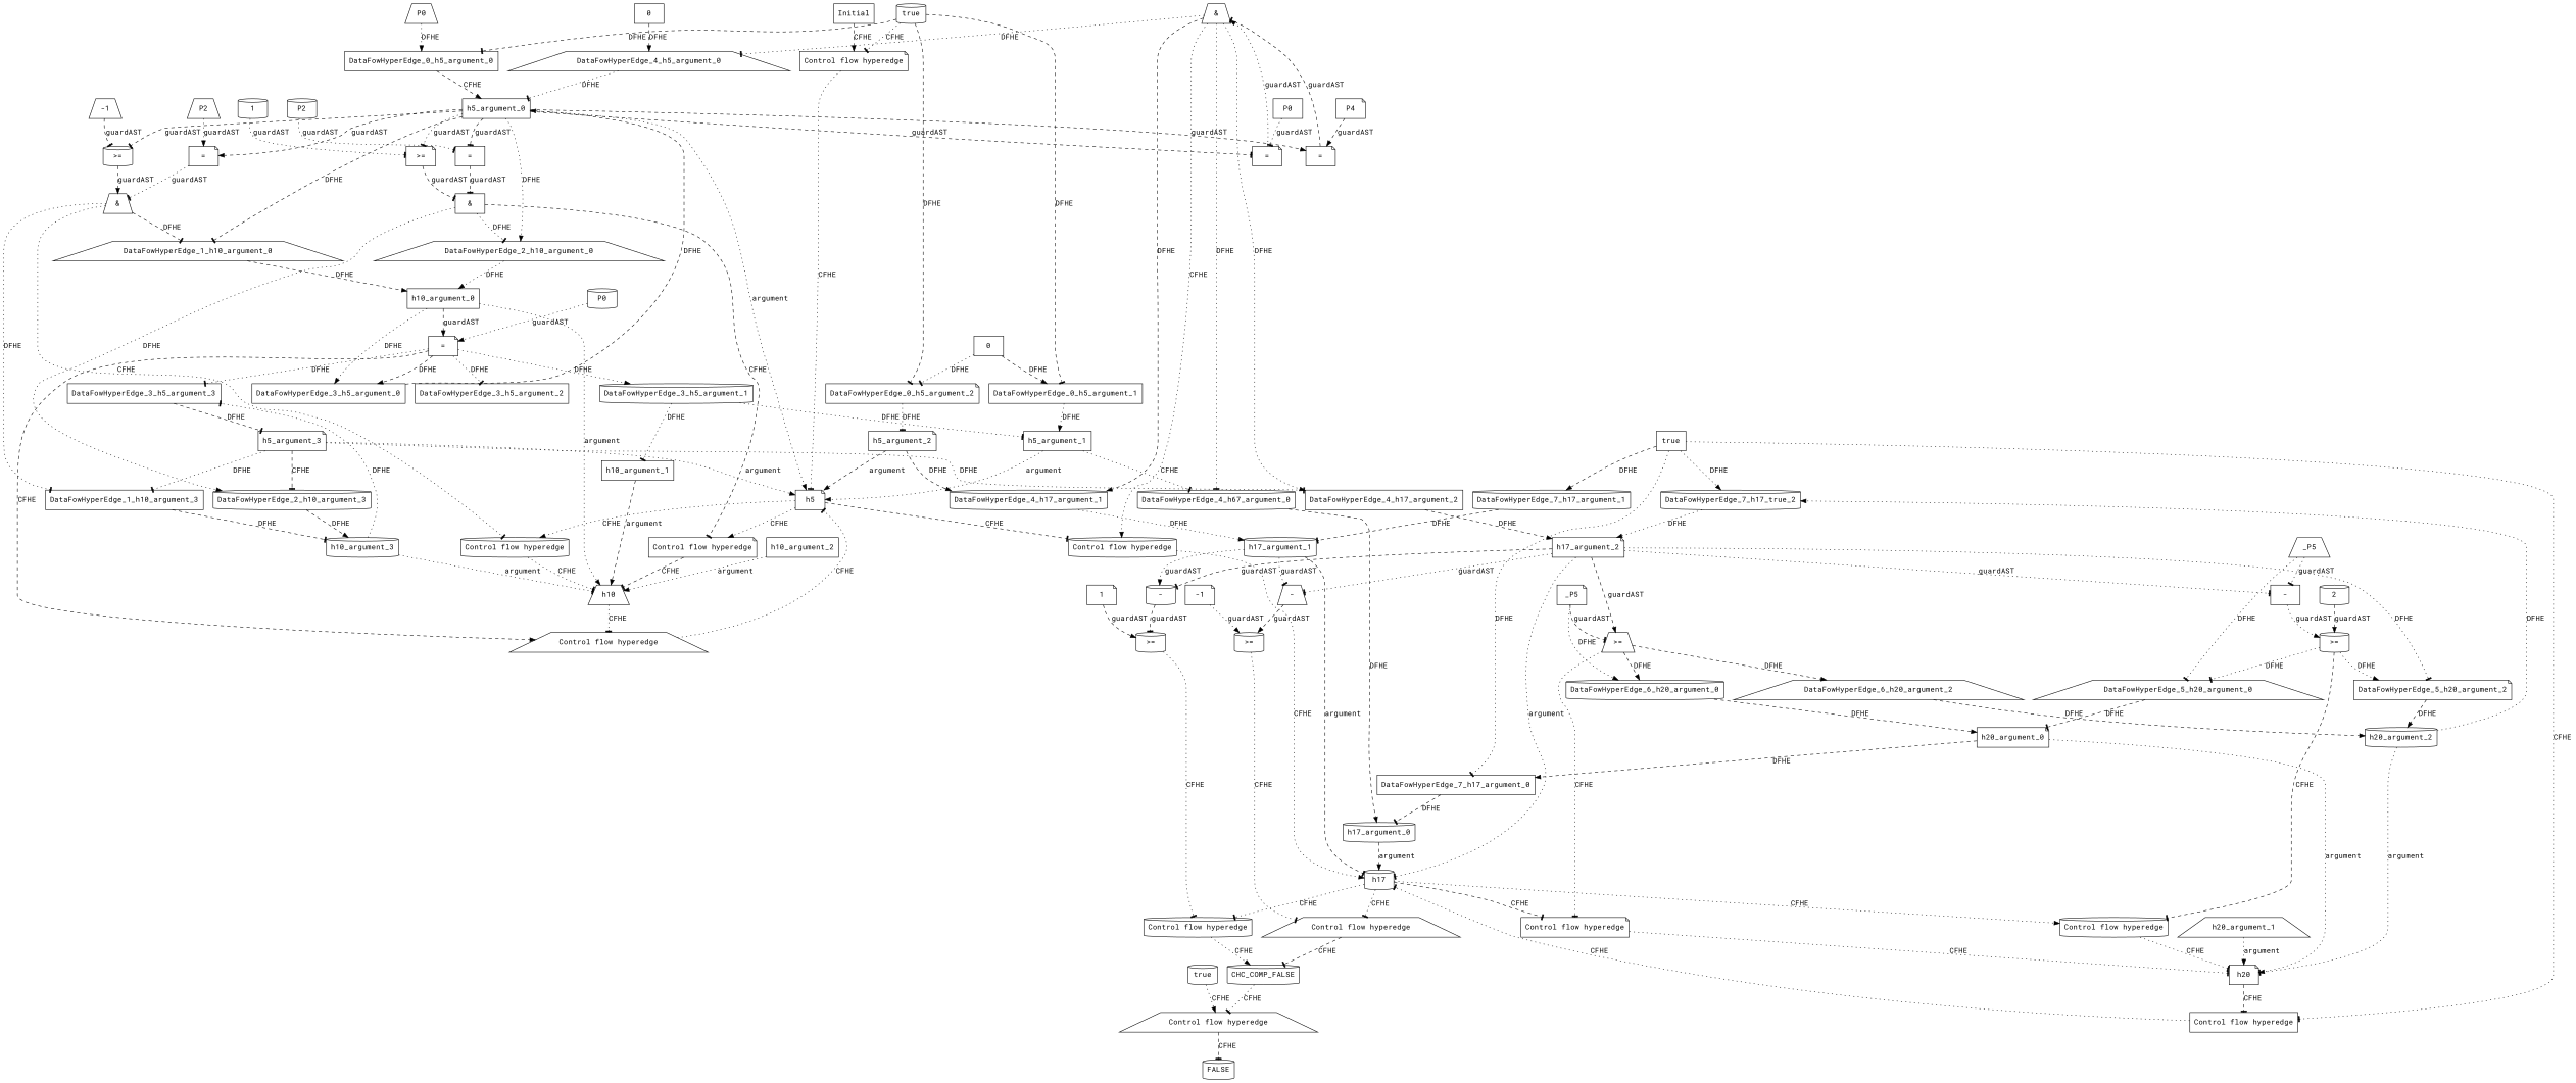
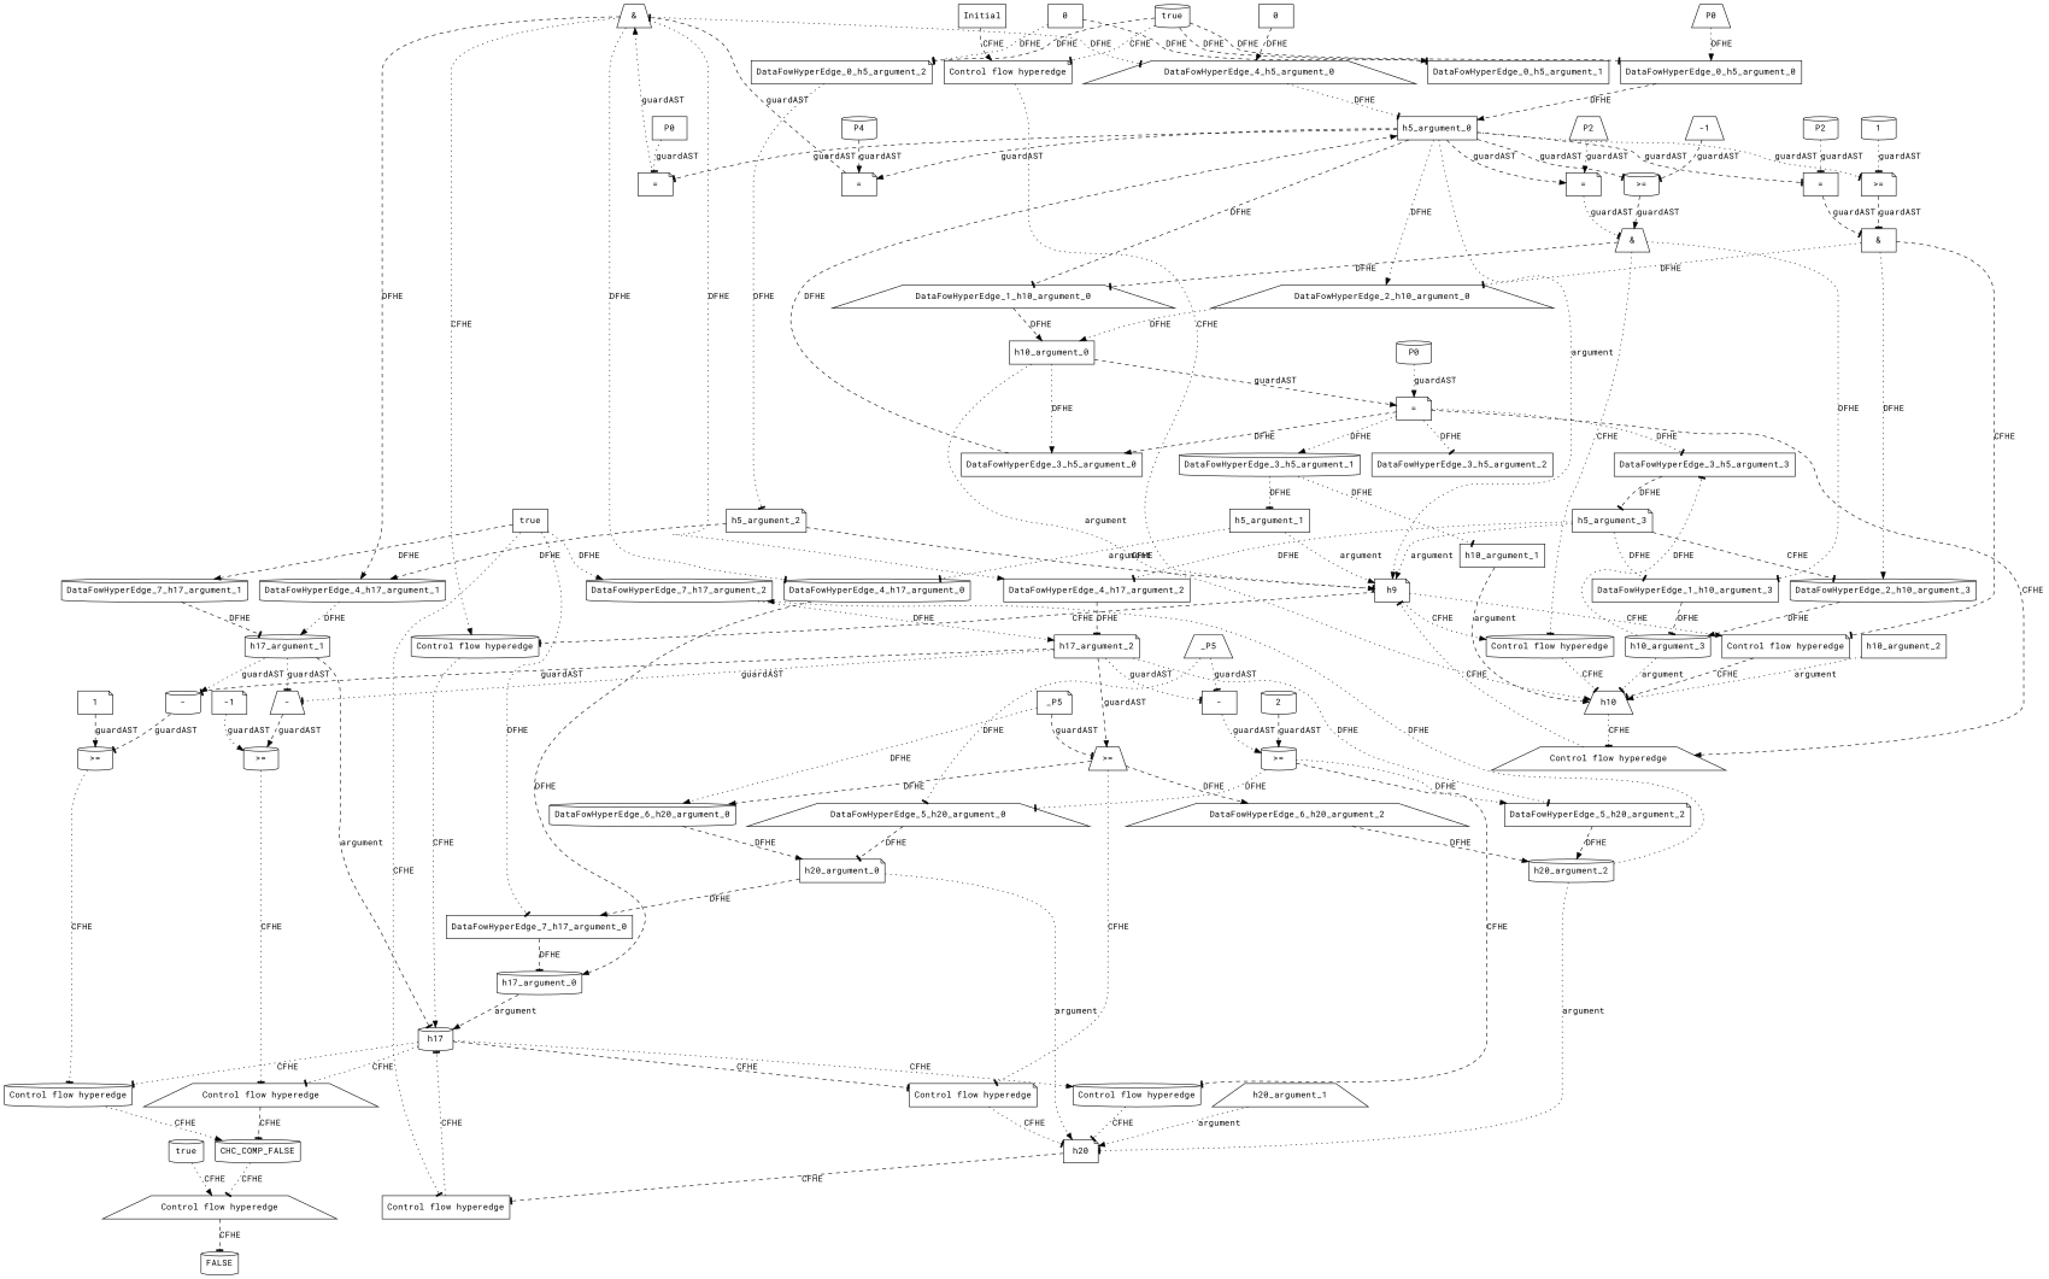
  digraph {
    fontname="Roboto Mono"
    node [fontname="Roboto Mono" nodeName=argument0 shape=cylinder]
    edge [arrowhead=tee fontname="Roboto Mono" style=dotted]
    n1 [label=CHC_COMP_FALSE nodeName=CHC_COMP_FALSE]
    n2 [label="Control flow hyperedge" nodeName=ControlFowHyperEdge_10 shape=trapezium]
    n3 [label=FALSE nodeName=FALSE]
    n4 [label=h10 nodeName=h10 shape=trapezium]
    n5 [label="Control flow hyperedge" nodeName=ControlFowHyperEdge_3 shape=trapezium]
-   n6 [label=h5 nodeName=h5 shape=note]
+   n6 [label=h9 nodeName=h5 shape=note]
    n7 [label=h17 nodeName=h17]
    n8 [label="Control flow hyperedge" nodeName=ControlFowHyperEdge_5]
    n9 [label="Control flow hyperedge" nodeName=ControlFowHyperEdge_6 shape=note]
    n10 [label="Control flow hyperedge" nodeName=ControlFowHyperEdge_8 shape=trapezium]
    n11 [label="Control flow hyperedge" nodeName=ControlFowHyperEdge_9]
    n12 [label=h20 nodeName=h20 shape=note]
    n13 [label="Control flow hyperedge" nodeName=ControlFowHyperEdge_7 shape=box]
    n14 [label="Control flow hyperedge" nodeName=ControlFowHyperEdge_1]
    n15 [label="Control flow hyperedge" nodeName=ControlFowHyperEdge_2 shape=note]
    n16 [label="Control flow hyperedge" nodeName=ControlFowHyperEdge_4]
    n17 [label=Initial nodeName=Initial shape=box]
    n18 [label="Control flow hyperedge" nodeName=ControlFowHyperEdge_0 shape=note]
    n19 [label=h5_argument_0 shape=box]
    n20 [label=">=" nodeName=xxxh10___h5_1xxxguard_0_node_0]
    n21 [label="=" nodeName=xxxh10___h5_1xxxguard1_node_0 shape=note]
    n22 [label=">=" nodeName=xxxh10___h5_2xxxguard_0_node_0 shape=note]
    n23 [label="=" nodeName=xxxh10___h5_2xxxguard1_node_0 shape=box]
    n24 [label="=" nodeName=xxxh17___h5_4xxxguard_0_node_0 shape=note]
    n25 [label="=" nodeName=xxxh17___h5_4xxxguard1_node_0 shape=note]
    n26 [label=DataFowHyperEdge_1_h10_argument_0 nodeName=DataFowHyperEdge_1_h10_argument_0 shape=trapezium]
    n27 [label=DataFowHyperEdge_2_h10_argument_0 nodeName=DataFowHyperEdge_2_h10_argument_0 shape=trapezium]
    n28 [label="&" nodeName=xxxh10___h5_1xxx_and shape=trapezium]
    n29 [label="&" nodeName=xxxh10___h5_2xxx_and shape=box]
    n30 [label="&" nodeName=xxxh17___h5_4xxx_and shape=trapezium]
    n31 [label=h10_argument_0 shape=box]
    n32 [label=h5_argument_1 nodeName=argument1 shape=box]
-   n33 [label=DataFowHyperEdge_4_h67_argument_0 nodeName=DataFowHyperEdge_4_h17_argument_0]
+   n33 [label=DataFowHyperEdge_4_h17_argument_0 nodeName=DataFowHyperEdge_4_h17_argument_0]
    n34 [label=h17_argument_0]
    n35 [label=h5_argument_2 nodeName=argument2 shape=note]
    n36 [label=DataFowHyperEdge_4_h17_argument_1 nodeName=DataFowHyperEdge_4_h17_argument_1]
    n37 [label=h17_argument_1 nodeName=argument1]
    n38 [label=h5_argument_3 nodeName=argument3 shape=note]
    n39 [label=DataFowHyperEdge_1_h10_argument_3 nodeName=DataFowHyperEdge_1_h10_argument_3 shape=box]
    n40 [label=DataFowHyperEdge_2_h10_argument_3 nodeName=DataFowHyperEdge_2_h10_argument_3]
    n41 [label=DataFowHyperEdge_4_h17_argument_2 nodeName=DataFowHyperEdge_4_h17_argument_2 shape=box]
    n42 [label=h10_argument_3 nodeName=argument3]
    n43 [label=h17_argument_2 nodeName=argument2 shape=note]
    n44 [label="=" nodeName=xxxh5___h10_3xxxguard_0_node_0 shape=note]
    n45 [label=DataFowHyperEdge_3_h5_argument_0 nodeName=DataFowHyperEdge_3_h5_argument_0 shape=box]
    n46 [label=DataFowHyperEdge_3_h5_argument_1 nodeName=DataFowHyperEdge_3_h5_argument_1]
    n47 [label=DataFowHyperEdge_3_h5_argument_2 nodeName=DataFowHyperEdge_3_h5_argument_2 shape=box]
    n48 [label=DataFowHyperEdge_3_h5_argument_3 nodeName=DataFowHyperEdge_3_h5_argument_3 shape=box]
    n49 [label=h10_argument_1 nodeName=argument1 shape=box]
    n50 [label=h10_argument_2 nodeName=argument2 shape=box]
    n51 [label="-" nodeName=xxxCHC_COMP_FALSE___h17_8xxxguard_0_node_2 shape=trapezium]
    n52 [label="-" nodeName=xxxCHC_COMP_FALSE___h17_9xxxguard_0_node_1]
    n53 [label=">=" nodeName=xxxCHC_COMP_FALSE___h17_8xxxguard_0_node_0]
    n54 [label=">=" nodeName=xxxCHC_COMP_FALSE___h17_9xxxguard_0_node_0]
    n55 [label="-" nodeName=xxxh20___h17_5xxxguard_0_node_1 shape=box]
    n56 [label=">=" nodeName=xxxh20___h17_6xxxguard_0_node_0 shape=trapezium]
    n57 [label=DataFowHyperEdge_5_h20_argument_2 nodeName=DataFowHyperEdge_5_h20_argument_2 shape=note]
    n58 [label=">=" nodeName=xxxh20___h17_5xxxguard_0_node_0]
    n59 [label=DataFowHyperEdge_6_h20_argument_2 nodeName=DataFowHyperEdge_6_h20_argument_2 shape=trapezium]
    n60 [label=DataFowHyperEdge_6_h20_argument_0 nodeName=DataFowHyperEdge_6_h20_argument_0]
    n61 [label=h20_argument_2 nodeName=argument2]
    n62 [label=h20_argument_0 shape=note]
    n63 [label=DataFowHyperEdge_7_h17_argument_0 nodeName=DataFowHyperEdge_7_h17_argument_0 shape=box]
    n64 [label=h20_argument_1 nodeName=argument1 shape=trapezium]
    n65 [label=DataFowHyperEdge_7_h17_argument_1 nodeName=DataFowHyperEdge_7_h17_argument_1]
-   n66 [label=DataFowHyperEdge_7_h17_true_2 nodeName=DataFowHyperEdge_7_h17_argument_2]
+   n66 [label=DataFowHyperEdge_7_h17_argument_2 nodeName=DataFowHyperEdge_7_h17_argument_2]
    n67 [label=true nodeName=true_0]
    n68 [label=DataFowHyperEdge_0_h5_argument_0 nodeName=DataFowHyperEdge_0_h5_argument_0 shape=box]
    n69 [label=DataFowHyperEdge_0_h5_argument_1 nodeName=DataFowHyperEdge_0_h5_argument_1 shape=box]
    n70 [label=DataFowHyperEdge_0_h5_argument_2 nodeName=DataFowHyperEdge_0_h5_argument_2 shape=note]
    n71 [label=P0 nodeName=xxxh5___Initial_0xxxdataFlow_0_node_0 shape=trapezium]
    n72 [label=0 nodeName=xxxh5___Initial_0xxxdataFlow1_node_0 shape=box]
    n73 [label=-1 nodeName=xxxh10___h5_1xxxguard_0_node_1 shape=trapezium]
    n74 [label=P2 nodeName=xxxh10___h5_1xxxguard1_node_1 shape=trapezium]
    n75 [label=1 nodeName=xxxh10___h5_2xxxguard_0_node_2]
    n76 [label=P2 nodeName=xxxh10___h5_2xxxguard1_node_1]
    n77 [label=P0 nodeName=xxxh5___h10_3xxxguard_0_node_1]
    n78 [label=DataFowHyperEdge_4_h5_argument_0 nodeName=DataFowHyperEdge_4_h5_argument_0 shape=trapezium]
    n79 [label=P0 nodeName=xxxh17___h5_4xxxguard_0_node_1 shape=box]
-   n80 [label=P4 nodeName=xxxh17___h5_4xxxguard1_node_2 shape=note]
+   n80 [label=P4 nodeName=xxxh17___h5_4xxxguard1_node_2]
    n81 [label=DataFowHyperEdge_5_h20_argument_0 nodeName=DataFowHyperEdge_5_h20_argument_0 shape=trapezium]
    n82 [label=2 nodeName=xxxh20___h17_5xxxguard_0_node_4]
    n83 [label=_P5 nodeName=xxxh20___h17_5xxxdataFlow_0_node_0 shape=trapezium]
    n84 [label=_P5 nodeName=xxxh20___h17_6xxxdataFlow_0_node_0 shape=note]
    n85 [label=true nodeName=xxxh17___h20_7xxxguard_0_node_0 shape=box]
    n86 [label=-1 nodeName=xxxCHC_COMP_FALSE___h17_8xxxguard_0_node_1 shape=note]
    n87 [label=1 nodeName=xxxCHC_COMP_FALSE___h17_9xxxguard_0_node_4 shape=note]
    n88 [label=true nodeName=xxxFALSE___CHC_COMP_FALSE_10xxxguard_0_node_0]
    n89 [label=0 nodeName=xxxh17___h5_4xxxh5_argument_0_constant_0 shape=box]
    n1 -> n2 [label=CFHE]
    n2 -> n3 [label=CFHE style=dashed]
    n4 -> n5 [label=CFHE]
    n5 -> n6 [label=CFHE]
    n6 -> n14 [arrowhead=normal label=CFHE]
    n6 -> n15 [arrowhead=normal label=CFHE]
    n6 -> n16 [label=CFHE style=dashed]
    n7 -> n8 [arrowhead=normal label=CFHE]
    n7 -> n9 [label=CFHE style=dashed]
    n7 -> n10 [label=CFHE]
    n7 -> n11 [label=CFHE]
    n8 -> n12 [label=CFHE]
    n9 -> n12 [label=CFHE]
    n10 -> n1 [label=CFHE style=dashed]
    n11 -> n1 [arrowhead=normal label=CFHE]
    n12 -> n13 [label=CFHE style=dashed]
    n13 -> n7 [label=CFHE]
    n14 -> n4 [label=CFHE]
    n15 -> n4 [label=CFHE style=dashed]
    n16 -> n7 [arrowhead=normal label=CFHE]
    n17 -> n18 [arrowhead=normal label=CFHE style=dashed]
    n18 -> n6 [label=CFHE]
    n19 -> n6 [arrowhead=normal label=argument]
    n19 -> n20 [label=guardAST style=dashed]
    n19 -> n21 [arrowhead=normal label=guardAST style=dashed]
    n19 -> n22 [label=guardAST]
    n19 -> n23 [label=guardAST style=dashed]
    n19 -> n24 [label=guardAST style=dashed]
    n19 -> n25 [arrowhead=normal label=guardAST style=dashed]
    n19 -> n26 [label=DFHE style=dashed]
    n19 -> n27 [arrowhead=normal label=DFHE]
    n20 -> n28 [arrowhead=normal label=guardAST style=dashed]
    n21 -> n28 [label=guardAST]
    n22 -> n29 [label=guardAST style=dashed]
    n23 -> n29 [label=guardAST style=dashed]
    n24 -> n30 [arrowhead=normal label=guardAST]
    n25 -> n30 [label=guardAST style=dashed]
    n26 -> n31 [arrowhead=normal label=DFHE style=dashed]
    n27 -> n31 [arrowhead=normal label=DFHE]
    n28 -> n14 [label=CFHE]
    n28 -> n26 [label=DFHE style=dashed]
    n28 -> n39 [label=DFHE]
    n29 -> n15 [label=CFHE style=dashed]
    n29 -> n27 [label=DFHE]
    n29 -> n40 [arrowhead=normal label=DFHE]
    n30 -> n16 [arrowhead=normal label=CFHE]
    n30 -> n33 [label=DFHE]
    n30 -> n36 [arrowhead=normal label=DFHE style=dashed]
    n30 -> n41 [arrowhead=normal label=DFHE]
    n30 -> n78 [label=DFHE]
    n31 -> n4 [arrowhead=normal label=argument]
    n31 -> n44 [arrowhead=normal label=guardAST style=dashed]
    n31 -> n45 [arrowhead=normal label=DFHE]
    n32 -> n6 [arrowhead=normal label=argument]
    n32 -> n33 [label=CFHE]
    n33 -> n34 [arrowhead=normal label=DFHE style=dashed]
    n34 -> n7 [arrowhead=normal label=argument style=dashed]
    n35 -> n6 [arrowhead=normal label=argument style=dashed]
    n35 -> n36 [arrowhead=normal label=DFHE style=dashed]
    n36 -> n37 [arrowhead=normal label=DFHE]
    n37 -> n7 [label=argument style=dashed]
    n37 -> n51 [label=guardAST]
    n37 -> n52 [arrowhead=normal label=guardAST]
    n38 -> n6 [arrowhead=normal label=argument]
    n38 -> n39 [label=DFHE]
    n38 -> n40 [label=CFHE style=dashed]
    n38 -> n41 [label=DFHE]
    n39 -> n42 [label=DFHE style=dashed]
    n40 -> n42 [arrowhead=normal label=DFHE style=dashed]
-   n41 -> n43 [arrowhead=normal label=DFHE style=dashed]
+   n41 -> n43 [label=DFHE style=dashed]
    n42 -> n4 [label=argument]
    n42 -> n48 [label=DFHE]
-   n43 -> n7 [label=argument]
    n43 -> n51 [label=guardAST]
    n43 -> n52 [label=guardAST style=dashed]
    n43 -> n55 [label=guardAST]
    n43 -> n56 [arrowhead=normal label=guardAST style=dashed]
    n43 -> n57 [label=DFHE]
    n44 -> n5 [arrowhead=normal label=CFHE style=dashed]
    n44 -> n45 [arrowhead=normal label=DFHE style=dashed]
    n44 -> n46 [arrowhead=normal label=DFHE]
    n44 -> n47 [label=DFHE]
    n44 -> n48 [label=DFHE]
    n45 -> n19 [arrowhead=normal label=DFHE style=dashed]
    n46 -> n32 [label=DFHE]
    n46 -> n49 [label=DFHE]
    n48 -> n38 [label=DFHE style=dashed]
    n49 -> n4 [arrowhead=normal label=argument style=dashed]
    n50 -> n4 [arrowhead=normal label=argument]
    n51 -> n53 [arrowhead=normal label=guardAST style=dashed]
    n52 -> n54 [label=guardAST style=dashed]
    n53 -> n10 [label=CFHE]
    n54 -> n11 [label=CFHE]
    n55 -> n58 [arrowhead=normal label=guardAST]
    n56 -> n9 [label=CFHE]
    n56 -> n59 [arrowhead=normal label=DFHE style=dashed]
    n56 -> n60 [arrowhead=normal label=DFHE style=dashed]
    n57 -> n61 [arrowhead=normal label=DFHE style=dashed]
    n58 -> n8 [label=CFHE style=dashed]
    n58 -> n57 [arrowhead=normal label=DFHE]
    n58 -> n81 [label=DFHE]
    n59 -> n61 [arrowhead=normal label=DFHE style=dashed]
    n60 -> n62 [arrowhead=normal label=DFHE style=dashed]
    n61 -> n12 [label=argument]
    n61 -> n66 [arrowhead=normal label=DFHE]
    n62 -> n12 [arrowhead=normal label=argument]
    n62 -> n63 [arrowhead=normal label=DFHE style=dashed]
    n63 -> n34 [label=DFHE style=dashed]
    n64 -> n12 [arrowhead=normal label=argument]
    n65 -> n37 [label=DFHE style=dashed]
    n66 -> n43 [arrowhead=normal label=DFHE]
    n67 -> n18 [label=CFHE]
    n67 -> n68 [label=DFHE style=dashed]
    n67 -> n69 [label=DFHE style=dashed]
    n67 -> n70 [label=DFHE style=dashed]
-   n68 -> n19 [arrowhead=normal label=CFHE style=dashed]
-   n69 -> n32 [arrowhead=normal label=DFHE]
+   n68 -> n19 [arrowhead=normal label=DFHE style=dashed]
    n70 -> n35 [label=DFHE]
    n71 -> n68 [arrowhead=normal label=DFHE]
    n72 -> n69 [arrowhead=normal label=DFHE style=dashed]
    n72 -> n70 [label=DFHE]
    n73 -> n20 [label=guardAST style=dashed]
    n74 -> n21 [arrowhead=normal label=guardAST]
    n75 -> n22 [label=guardAST]
    n76 -> n23 [label=guardAST]
    n77 -> n44 [arrowhead=normal label=guardAST]
    n78 -> n19 [label=DFHE]
    n79 -> n24 [label=guardAST]
    n80 -> n25 [arrowhead=normal label=guardAST style=dashed]
    n81 -> n62 [label=DFHE style=dashed]
    n82 -> n58 [arrowhead=normal label=guardAST style=dashed]
    n83 -> n55 [label=guardAST]
    n83 -> n81 [label=DFHE]
    n84 -> n56 [label=guardAST style=dashed]
    n84 -> n60 [arrowhead=normal label=DFHE]
    n85 -> n13 [label=CFHE]
    n85 -> n63 [label=DFHE]
    n85 -> n65 [arrowhead=normal label=DFHE style=dashed]
    n85 -> n66 [arrowhead=normal label=DFHE]
    n86 -> n53 [arrowhead=normal label=guardAST]
    n87 -> n54 [arrowhead=normal label=guardAST style=dashed]
    n88 -> n2 [arrowhead=normal label=CFHE]
    n89 -> n78 [arrowhead=normal label=DFHE style=dashed]
  }
